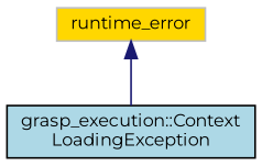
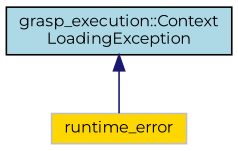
  digraph {
    fontname=Montserrat
    node [fontname=Montserrat fontsize=10 shape=record style=filled]
    n1 [color=black fillcolor=lightblue fontcolor=black height=0.2 label="grasp_execution::Context\lLoadingException" width=0.4]
    n2 [color=grey75 fillcolor=gold height=0.2 label=runtime_error width=0.4]
-   n2 -> n1 [color=midnightblue dir=back fontname=Montserrat fontsize=10 labelfontname=Helvetica labelfontsize=10 style=solid]
+   n1 -> n2 [color=midnightblue dir=back fontname=Montserrat fontsize=10 labelfontname=Helvetica labelfontsize=10 style=solid]
  }
